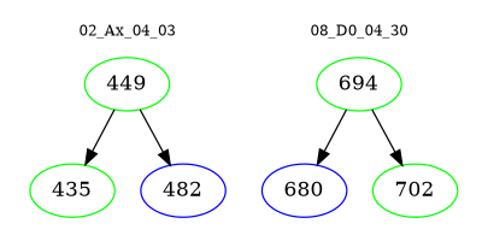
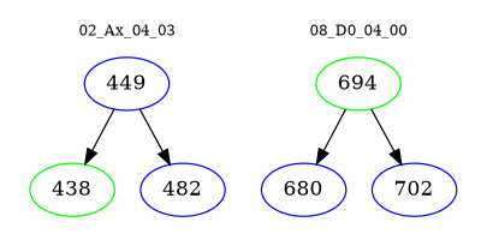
  digraph {
    node [color=blue]
    edge [color=black]
-   n1 [color=green label=449]
-   n2 [color=green label=435]
+   n1 [label=449]
+   n2 [color=green label=438]
    n3 [label=482]
    n4 [color=green label=694]
    n5 [label=680]
-   n6 [color=green label=702]
+   n6 [label=702]
    subgraph cluster_1 {
      color=white
      fontsize=10
      label="02_Ax_04_03"
      n1
      n2
      n3
    }
    subgraph cluster_2 {
      color=white
      fontsize=10
-     label="08_D0_04_30"
+     label="08_D0_04_00"
      n4
      n5
      n6
    }
    n1 -> n2
    n1 -> n3
    n4 -> n5
    n4 -> n6
  }
